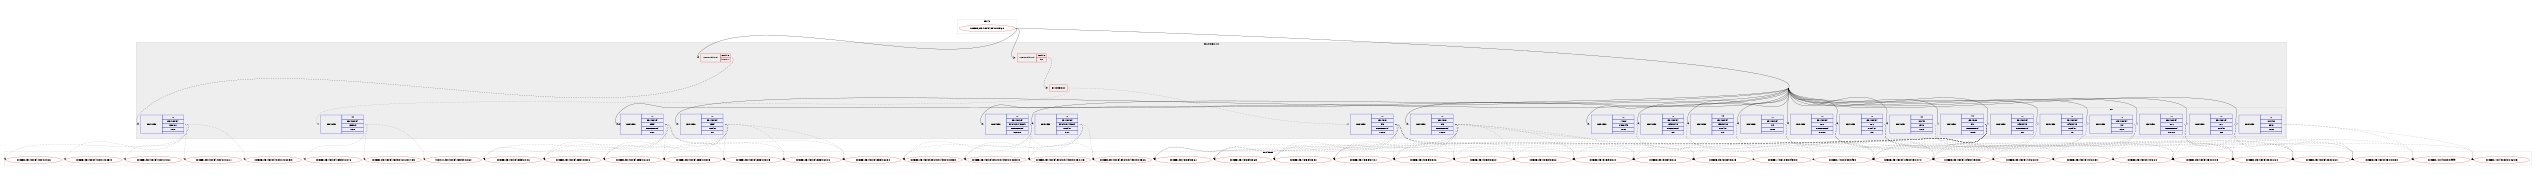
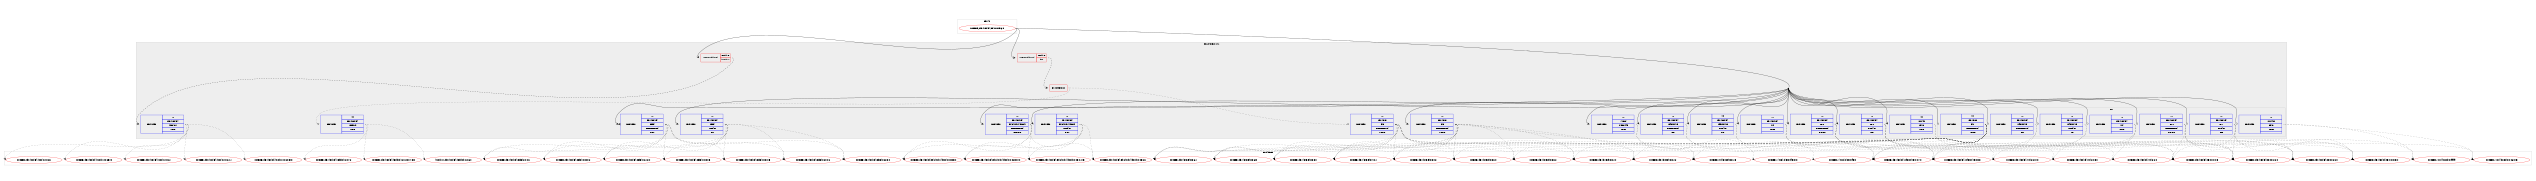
  digraph {
    compound=true
    concentrate=true
    fontname=Helvetica
    fontsize=10
    newrank=true
    rankdir=TB
    ranksep=1.5
    node [color=red fontname=Helvetica fontsize=10]
    edge [arrowhead=vee headport=w style=dotted tailport=e weight=100]
    n1 [label="portage://dev-haskell/cairo-0.13.6.1" width=4]
    n2 [color=blue label=<<TABLE BORDER="0" CELLBORDER="1" CELLSPACING="0" CELLPADDING="4" WIDTH="220"><TR><TD ROWSPAN="6" CELLPADDING="30">pack_dep</TD></TR><TR><TD WIDTH="110">no</TD></TR><TR><TD>dev-haskell</TD></TR><TR><TD>haddock</TD></TR><TR><TD>none</TD></TR><TR><TD></TD></TR></TABLE>> shape=none]
    n3 [color=blue label=<<TABLE BORDER="0" CELLBORDER="1" CELLSPACING="0" CELLPADDING="4" WIDTH="220"><TR><TD ROWSPAN="6" CELLPADDING="30">pack_dep</TD></TR><TR><TD WIDTH="110">no</TD></TR><TR><TD>dev-lang</TD></TR><TR><TD>ghc</TD></TR><TR><TD>greaterequal</TD></TR><TR><TD>7.10.2</TD></TR></TABLE>> shape=none]
    n4 [label=<<TABLE BORDER="0" CELLBORDER="1" CELLSPACING="0" CELLPADDING="4"><TR><TD CELLPADDING="10">any_of_group</TD></TR></TABLE>> shape=none]
    n5 [label=<<TABLE BORDER="0" CELLBORDER="1" CELLSPACING="0" CELLPADDING="4"><TR><TD ROWSPAN="3" CELLPADDING="10">use_conditional</TD></TR><TR><TD>positive</TD></TR><TR><TD>doc</TD></TR></TABLE>> shape=none]
    n6 [color=blue label=<<TABLE BORDER="0" CELLBORDER="1" CELLSPACING="0" CELLPADDING="4" WIDTH="220"><TR><TD ROWSPAN="6" CELLPADDING="30">pack_dep</TD></TR><TR><TD WIDTH="110">no</TD></TR><TR><TD>dev-haskell</TD></TR><TR><TD>hscolour</TD></TR><TR><TD>none</TD></TR><TR><TD></TD></TR></TABLE>> shape=none]
    n7 [label=<<TABLE BORDER="0" CELLBORDER="1" CELLSPACING="0" CELLPADDING="4"><TR><TD ROWSPAN="3" CELLPADDING="10">use_conditional</TD></TR><TR><TD>positive</TD></TR><TR><TD>hscolour</TD></TR></TABLE>> shape=none]
    n8 [color=blue label=<<TABLE BORDER="0" CELLBORDER="1" CELLSPACING="0" CELLPADDING="4" WIDTH="220"><TR><TD ROWSPAN="6" CELLPADDING="30">pack_dep</TD></TR><TR><TD WIDTH="110">no</TD></TR><TR><TD>dev-haskell</TD></TR><TR><TD>cabal</TD></TR><TR><TD>greaterequal</TD></TR><TR><TD>1.24</TD></TR></TABLE>> shape=none]
    n9 [color=blue label=<<TABLE BORDER="0" CELLBORDER="1" CELLSPACING="0" CELLPADDING="4" WIDTH="220"><TR><TD ROWSPAN="6" CELLPADDING="30">pack_dep</TD></TR><TR><TD WIDTH="110">no</TD></TR><TR><TD>dev-haskell</TD></TR><TR><TD>cabal</TD></TR><TR><TD>smaller</TD></TR><TR><TD>3.1</TD></TR></TABLE>> shape=none]
    n10 [color=blue label=<<TABLE BORDER="0" CELLBORDER="1" CELLSPACING="0" CELLPADDING="4" WIDTH="220"><TR><TD ROWSPAN="6" CELLPADDING="30">pack_dep</TD></TR><TR><TD WIDTH="110">no</TD></TR><TR><TD>dev-haskell</TD></TR><TR><TD>gtk2hs-buildtools</TD></TR><TR><TD>greaterequal</TD></TR><TR><TD>0.13.2.0</TD></TR></TABLE>> shape=none]
    n11 [color=blue label=<<TABLE BORDER="0" CELLBORDER="1" CELLSPACING="0" CELLPADDING="4" WIDTH="220"><TR><TD ROWSPAN="6" CELLPADDING="30">pack_dep</TD></TR><TR><TD WIDTH="110">no</TD></TR><TR><TD>dev-haskell</TD></TR><TR><TD>gtk2hs-buildtools</TD></TR><TR><TD>smaller</TD></TR><TR><TD>0.14</TD></TR></TABLE>> shape=none]
    n12 [color=blue label=<<TABLE BORDER="0" CELLBORDER="1" CELLSPACING="0" CELLPADDING="4" WIDTH="220"><TR><TD ROWSPAN="6" CELLPADDING="30">pack_dep</TD></TR><TR><TD WIDTH="110">no</TD></TR><TR><TD>dev-haskell</TD></TR><TR><TD>text</TD></TR><TR><TD>greaterequal</TD></TR><TR><TD>1.0.0.0</TD></TR></TABLE>> shape=none]
    n13 [color=blue label=<<TABLE BORDER="0" CELLBORDER="1" CELLSPACING="0" CELLPADDING="4" WIDTH="220"><TR><TD ROWSPAN="6" CELLPADDING="30">pack_dep</TD></TR><TR><TD WIDTH="110">no</TD></TR><TR><TD>dev-haskell</TD></TR><TR><TD>mtl</TD></TR><TR><TD>none</TD></TR><TR><TD></TD></TR></TABLE>> shape=none]
    n14 [color=blue label=<<TABLE BORDER="0" CELLBORDER="1" CELLSPACING="0" CELLPADDING="4" WIDTH="220"><TR><TD ROWSPAN="6" CELLPADDING="30">pack_dep</TD></TR><TR><TD WIDTH="110">no</TD></TR><TR><TD>dev-haskell</TD></TR><TR><TD>text</TD></TR><TR><TD>smaller</TD></TR><TR><TD>1.3</TD></TR></TABLE>> shape=none]
    n15 [color=blue label=<<TABLE BORDER="0" CELLBORDER="1" CELLSPACING="0" CELLPADDING="4" WIDTH="220"><TR><TD ROWSPAN="6" CELLPADDING="30">pack_dep</TD></TR><TR><TD WIDTH="110">no</TD></TR><TR><TD>dev-haskell</TD></TR><TR><TD>utf8-string</TD></TR><TR><TD>greaterequal</TD></TR><TR><TD>0.2</TD></TR></TABLE>> shape=none]
    n16 [color=blue label=<<TABLE BORDER="0" CELLBORDER="1" CELLSPACING="0" CELLPADDING="4" WIDTH="220"><TR><TD ROWSPAN="6" CELLPADDING="30">pack_dep</TD></TR><TR><TD WIDTH="110">no</TD></TR><TR><TD>dev-haskell</TD></TR><TR><TD>utf8-string</TD></TR><TR><TD>smaller</TD></TR><TR><TD>1.1</TD></TR></TABLE>> shape=none]
    n17 [color=blue label=<<TABLE BORDER="0" CELLBORDER="1" CELLSPACING="0" CELLPADDING="4" WIDTH="220"><TR><TD ROWSPAN="6" CELLPADDING="30">pack_dep</TD></TR><TR><TD WIDTH="110">no</TD></TR><TR><TD>dev-lang</TD></TR><TR><TD>ghc</TD></TR><TR><TD>greaterequal</TD></TR><TR><TD>7.10.1</TD></TR></TABLE>> shape=none]
    n18 [color=blue label=<<TABLE BORDER="0" CELLBORDER="1" CELLSPACING="0" CELLPADDING="4" WIDTH="220"><TR><TD ROWSPAN="6" CELLPADDING="30">pack_dep</TD></TR><TR><TD WIDTH="110">no</TD></TR><TR><TD>virtual</TD></TR><TR><TD>pkgconfig</TD></TR><TR><TD>none</TD></TR><TR><TD></TD></TR></TABLE>> shape=none]
    n19 [color=blue label=<<TABLE BORDER="0" CELLBORDER="1" CELLSPACING="0" CELLPADDING="4" WIDTH="220"><TR><TD ROWSPAN="6" CELLPADDING="30">pack_dep</TD></TR><TR><TD WIDTH="110">no</TD></TR><TR><TD>x11-libs</TD></TR><TR><TD>cairo</TD></TR><TR><TD>none</TD></TR><TR><TD></TD></TR></TABLE>> shape=none]
    n20 [color=blue label=<<TABLE BORDER="0" CELLBORDER="1" CELLSPACING="0" CELLPADDING="4" WIDTH="220"><TR><TD ROWSPAN="6" CELLPADDING="30">pack_dep</TD></TR><TR><TD WIDTH="110">no</TD></TR><TR><TD>dev-haskell</TD></TR><TR><TD>utf8-string</TD></TR><TR><TD>greaterequal</TD></TR><TR><TD>0.2</TD></TR></TABLE>> shape=none]
    n21 [color=blue label=<<TABLE BORDER="0" CELLBORDER="1" CELLSPACING="0" CELLPADDING="4" WIDTH="220"><TR><TD ROWSPAN="6" CELLPADDING="30">pack_dep</TD></TR><TR><TD WIDTH="110">no</TD></TR><TR><TD>dev-haskell</TD></TR><TR><TD>mtl</TD></TR><TR><TD>none</TD></TR><TR><TD></TD></TR></TABLE>> shape=none]
    n22 [color=blue label=<<TABLE BORDER="0" CELLBORDER="1" CELLSPACING="0" CELLPADDING="4" WIDTH="220"><TR><TD ROWSPAN="6" CELLPADDING="30">pack_dep</TD></TR><TR><TD WIDTH="110">no</TD></TR><TR><TD>dev-haskell</TD></TR><TR><TD>text</TD></TR><TR><TD>greaterequal</TD></TR><TR><TD>1.0.0.0</TD></TR></TABLE>> shape=none]
    n23 [color=blue label=<<TABLE BORDER="0" CELLBORDER="1" CELLSPACING="0" CELLPADDING="4" WIDTH="220"><TR><TD ROWSPAN="6" CELLPADDING="30">pack_dep</TD></TR><TR><TD WIDTH="110">no</TD></TR><TR><TD>dev-haskell</TD></TR><TR><TD>text</TD></TR><TR><TD>smaller</TD></TR><TR><TD>1.3</TD></TR></TABLE>> shape=none]
    n24 [color=blue label=<<TABLE BORDER="0" CELLBORDER="1" CELLSPACING="0" CELLPADDING="4" WIDTH="220"><TR><TD ROWSPAN="6" CELLPADDING="30">pack_dep</TD></TR><TR><TD WIDTH="110">no</TD></TR><TR><TD>dev-haskell</TD></TR><TR><TD>utf8-string</TD></TR><TR><TD>smaller</TD></TR><TR><TD>1.1</TD></TR></TABLE>> shape=none]
    n25 [color=blue label=<<TABLE BORDER="0" CELLBORDER="1" CELLSPACING="0" CELLPADDING="4" WIDTH="220"><TR><TD ROWSPAN="6" CELLPADDING="30">pack_dep</TD></TR><TR><TD WIDTH="110">no</TD></TR><TR><TD>dev-lang</TD></TR><TR><TD>ghc</TD></TR><TR><TD>greaterequal</TD></TR><TR><TD>7.10.1</TD></TR></TABLE>> shape=none]
    n26 [color=blue label=<<TABLE BORDER="0" CELLBORDER="1" CELLSPACING="0" CELLPADDING="4" WIDTH="220"><TR><TD ROWSPAN="6" CELLPADDING="30">pack_dep</TD></TR><TR><TD WIDTH="110">no</TD></TR><TR><TD>x11-libs</TD></TR><TR><TD>cairo</TD></TR><TR><TD>none</TD></TR><TR><TD></TD></TR></TABLE>> shape=none]
    n27 [label="portage://dev-haskell/haddock-2.17.2" width=4]
    n28 [label="hscolour://dev-haskell/haddock-2.16.1" width=4]
    n29 [label="portage://dev-haskell/haddock-2.14.3.0.7.8.3" width=4]
    n30 [label="portage://dev-lang/ghc-8.8.1" width=4]
    n31 [label="portage://dev-lang/ghc-8.6.5" width=4]
    n32 [label="portage://dev-lang/ghc-8.6.4" width=4]
-   n33 [label="portage://dev-lang/ghc-8.4.3" width=4]
+   n33 [label="portage://mtl-lang/ghc-8.4.3" width=4]
    n34 [label="portage://dev-lang/ghc-8.4.2" width=4]
    n35 [label="portage://dev-lang/ghc-8.4.1" width=4]
    n36 [label="portage://dev-lang/ghc-8.2.2" width=4]
    n37 [label="portage://dev-lang/ghc-8.2.1" width=4]
    n38 [label="portage://dev-lang/ghc-8.0.2" width=4]
    n39 [label="portage://dev-lang/ghc-7.8.4" width=4]
    n40 [label="portage://dev-haskell/hscolour-1.24.4" width=4]
    n41 [label="portage://dev-haskell/hscolour-1.24" width=4]
    n42 [label="portage://dev-haskell/hscolour-1.23-r1" width=4]
    n43 [label="portage://dev-haskell/hscolour-1.22" width=4]
    n44 [label="portage://dev-haskell/hscolour-1.20.3-r1" width=4]
    n45 [label="portage://dev-haskell/cabal-2.0.0.2" width=4]
    n46 [label="portage://dev-haskell/cabal-1.24.2.0" width=4]
    n47 [label="portage://dev-haskell/cabal-1.22.8.0" width=4]
    n48 [label="portage://dev-haskell/cabal-1.20.0.2" width=4]
    n49 [label="portage://dev-haskell/cabal-1.18.1.5" width=4]
    n50 [label="portage://dev-haskell/cabal-1.18.1.3" width=4]
    n51 [label="portage://dev-haskell/cabal-1.18.1.2" width=4]
    n52 [label="portage://dev-haskell/gtk2hs-buildtools-0.13.5.1" width=4]
    n53 [label="portage://dev-haskell/gtk2hs-buildtools-0.13.2.2" width=4]
    n54 [label="portage://dev-haskell/gtk2hs-buildtools-0.13.0.4-r3" width=4]
    n55 [label="portage://dev-haskell/gtk2hs-buildtools-0.12.5.1-r1" width=4]
    n56 [label="portage://dev-haskell/mtl-2.2.1-r1" width=4]
    n57 [label="portage://dev-haskell/mtl-2.2.1" width=4]
    n58 [label="portage://dev-haskell/mtl-2.1.3.1" width=4]
    n59 [label="portage://dev-haskell/text-1.2.2.1" width=4]
    n60 [label="portage://dev-haskell/text-1.2.2.0" width=4]
    n61 [label="portage://dev-haskell/text-1.1.1.3" width=4]
    n62 [label="portage://dev-haskell/text-0.11.3.1" width=4]
    n63 [label="portage://dev-haskell/utf8-string-1.0.7.1" width=4]
    n64 [label="portage://dev-haskell/utf8-string-0.3.8" width=4]
    n65 [label="portage://virtual/pkgconfig-1" width=4]
    n66 [label="portage://virtual/pkgconfig-0-r1" width=4]
    n67 [label="portage://x11-libs/cairo-9999" width=4]
    n68 [label="portage://x11-libs/cairo-1.16.0-r3" width=4]
    subgraph cluster_1 {
      color=gray
      label=<<i>ebuild</i>>
      rank=same
      n1
    }
    subgraph cluster_2 {
      color=gray
      label=<<i>dependencies</i>>
      subgraph cluster_3 {
        color=gray
        fillcolor="#eeeeee"
        label=<<i>compile</i>>
        style=filled
        subgraph sub_4 {
          color=gray
          fillcolor="#eeeeee"
          label=<<i>compile</i>>
          style=filled
          n5
          subgraph sub_5 {
            color=gray
            fillcolor="#eeeeee"
            label=<<i>compile</i>>
            style=filled
            n4
            subgraph sub_6 {
              color=gray
              fillcolor="#eeeeee"
              label=<<i>compile</i>>
              style=filled
              n2
            }
            subgraph sub_7 {
              color=gray
              fillcolor="#eeeeee"
              label=<<i>compile</i>>
              style=filled
              n3
            }
          }
        }
        subgraph sub_8 {
          color=gray
          fillcolor="#eeeeee"
          label=<<i>compile</i>>
          style=filled
          n7
          subgraph sub_9 {
            color=gray
            fillcolor="#eeeeee"
            label=<<i>compile</i>>
            style=filled
            n6
          }
        }
        subgraph sub_10 {
          color=gray
          fillcolor="#eeeeee"
          label=<<i>compile</i>>
          style=filled
          n8
        }
        subgraph sub_11 {
          color=gray
          fillcolor="#eeeeee"
          label=<<i>compile</i>>
          style=filled
          n9
        }
        subgraph sub_12 {
          color=gray
          fillcolor="#eeeeee"
          label=<<i>compile</i>>
          style=filled
          n10
        }
        subgraph sub_13 {
          color=gray
          fillcolor="#eeeeee"
          label=<<i>compile</i>>
          style=filled
          n11
        }
        subgraph sub_14 {
          color=gray
          fillcolor="#eeeeee"
          label=<<i>compile</i>>
          style=filled
          n12
        }
        subgraph sub_15 {
          color=gray
          fillcolor="#eeeeee"
          label=<<i>compile</i>>
          style=filled
          n13
        }
        subgraph sub_16 {
          color=gray
          fillcolor="#eeeeee"
          label=<<i>compile</i>>
          style=filled
          n14
        }
        subgraph sub_17 {
          color=gray
          fillcolor="#eeeeee"
          label=<<i>compile</i>>
          style=filled
          n15
        }
        subgraph sub_18 {
          color=gray
          fillcolor="#eeeeee"
          label=<<i>compile</i>>
          style=filled
          n16
        }
        subgraph sub_19 {
          color=gray
          fillcolor="#eeeeee"
          label=<<i>compile</i>>
          style=filled
          n17
        }
        subgraph sub_20 {
          color=gray
          fillcolor="#eeeeee"
          label=<<i>compile</i>>
          style=filled
          n18
        }
        subgraph sub_21 {
          color=gray
          fillcolor="#eeeeee"
          label=<<i>compile</i>>
          style=filled
          n19
        }
      }
      subgraph cluster_22 {
        color=gray
        fillcolor="#eeeeee"
        label=<<i>compile and run</i>>
        style=filled
      }
      subgraph cluster_23 {
        color=gray
        fillcolor="#eeeeee"
        label=<<i>run</i>>
        style=filled
        subgraph sub_24 {
          color=gray
          fillcolor="#eeeeee"
          label=<<i>run</i>>
          style=filled
          n20
        }
        subgraph sub_25 {
          color=gray
          fillcolor="#eeeeee"
          label=<<i>run</i>>
          style=filled
          n21
        }
        subgraph sub_26 {
          color=gray
          fillcolor="#eeeeee"
          label=<<i>run</i>>
          style=filled
          n22
        }
        subgraph sub_27 {
          color=gray
          fillcolor="#eeeeee"
          label=<<i>run</i>>
          style=filled
          n23
        }
        subgraph sub_28 {
          color=gray
          fillcolor="#eeeeee"
          label=<<i>run</i>>
          style=filled
          n24
        }
        subgraph sub_29 {
          color=gray
          fillcolor="#eeeeee"
          label=<<i>run</i>>
          style=filled
          n25
        }
        subgraph sub_30 {
          color=gray
          fillcolor="#eeeeee"
          label=<<i>run</i>>
          style=filled
          n26
        }
      }
    }
    subgraph cluster_31 {
      color=gray
      label=<<i>candidates</i>>
      rank=same
      subgraph sub_32 {
        color=black
        label=<<i>candidates</i>>
        nodesep=1
        rank=same
        n27
        n28
        n29
      }
      subgraph sub_33 {
        color=black
        label=<<i>candidates</i>>
        nodesep=1
        rank=same
        n30
        n31
        n32
        n33
        n34
        n35
        n36
        n37
        n38
        n39
      }
      subgraph sub_34 {
        color=black
        label=<<i>candidates</i>>
        nodesep=1
        rank=same
        n40
        n41
        n42
        n43
        n44
      }
      subgraph sub_35 {
        color=black
        label=<<i>candidates</i>>
        nodesep=1
        rank=same
        n45
        n46
        n47
        n48
        n49
        n50
        n51
      }
      subgraph sub_36 {
        color=black
        label=<<i>candidates</i>>
        nodesep=1
        rank=same
        n45
        n46
        n47
        n48
        n49
        n50
        n51
      }
      subgraph sub_37 {
        color=black
        label=<<i>candidates</i>>
        nodesep=1
        rank=same
        n52
        n53
        n54
        n55
      }
      subgraph sub_38 {
        color=black
        label=<<i>candidates</i>>
        nodesep=1
        rank=same
        n52
        n53
        n54
        n55
      }
      subgraph sub_39 {
        color=black
        label=<<i>candidates</i>>
        nodesep=1
        rank=same
        n56
        n57
        n58
      }
      subgraph sub_40 {
        color=black
        label=<<i>candidates</i>>
        nodesep=1
        rank=same
        n59
        n60
        n61
        n62
      }
      subgraph sub_41 {
        color=black
        label=<<i>candidates</i>>
        nodesep=1
        rank=same
        n59
        n60
        n61
        n62
      }
      subgraph sub_42 {
        color=black
        label=<<i>candidates</i>>
        nodesep=1
        rank=same
        n63
        n64
      }
      subgraph sub_43 {
        color=black
        label=<<i>candidates</i>>
        nodesep=1
        rank=same
        n63
        n64
      }
      subgraph sub_44 {
        color=black
        label=<<i>candidates</i>>
        nodesep=1
        rank=same
        n30
        n31
        n32
        n33
        n34
        n35
        n36
        n37
        n38
        n39
      }
      subgraph sub_45 {
        color=black
        label=<<i>candidates</i>>
        nodesep=1
        rank=same
        n65
        n66
      }
      subgraph sub_46 {
        color=black
        label=<<i>candidates</i>>
        nodesep=1
        rank=same
        n67
        n68
      }
      subgraph sub_47 {
        color=black
        label=<<i>candidates</i>>
        nodesep=1
        rank=same
        n56
        n57
        n58
      }
      subgraph sub_48 {
        color=black
        label=<<i>candidates</i>>
        nodesep=1
        rank=same
        n59
        n60
        n61
        n62
      }
      subgraph sub_49 {
        color=black
        label=<<i>candidates</i>>
        nodesep=1
        rank=same
        n59
        n60
        n61
        n62
      }
      subgraph sub_50 {
        color=black
        label=<<i>candidates</i>>
        nodesep=1
        rank=same
        n63
        n64
      }
      subgraph sub_51 {
        color=black
        label=<<i>candidates</i>>
        nodesep=1
        rank=same
        n63
        n64
      }
      subgraph sub_52 {
        color=black
        label=<<i>candidates</i>>
        nodesep=1
        rank=same
        n30
        n31
        n32
        n33
        n34
        n35
        n36
        n37
        n38
        n39
      }
      subgraph sub_53 {
        color=black
        label=<<i>candidates</i>>
        nodesep=1
        rank=same
        n67
        n68
      }
    }
    n1 -> n5 [style=solid weight=20]
    n1 -> n7 [style=solid weight=20]
    n1 -> n8 [style=solid weight=20]
    n1 -> n9 [style=solid weight=20]
    n1 -> n10 [style=solid weight=20]
    n1 -> n11 [style=solid weight=20]
    n1 -> n12 [style=solid weight=20]
    n1 -> n13 [style=solid weight=20]
    n1 -> n14 [style=solid weight=20]
    n1 -> n15 [style=solid weight=20]
    n1 -> n16 [style=solid weight=20]
    n1 -> n17 [style=solid weight=20]
    n1 -> n18 [style=solid weight=20]
    n1 -> n19 [style=solid weight=20]
    n1 -> n20 [arrowhead=odot style=solid weight=20]
    n1 -> n21 [arrowhead=odot style=solid weight=20]
    n1 -> n22 [arrowhead=odot style=solid weight=20]
    n1 -> n23 [arrowhead=odot style=solid weight=20]
    n1 -> n24 [arrowhead=odot style=solid weight=20]
    n1 -> n25 [arrowhead=odot style=solid weight=20]
    n1 -> n26 [arrowhead=odot style=solid weight=20]
    n2 -> n27
    n2 -> n28
    n2 -> n29
    n3 -> n30
    n3 -> n31
    n3 -> n32
    n3 -> n33
    n3 -> n34
    n3 -> n35
    n3 -> n36
    n3 -> n37
    n3 -> n38
    n3 -> n39
    n4 -> n2 [arrowhead=oinv weight=20]
    n4 -> n3 [arrowhead=oinv weight=20]
    n5 -> n4 [style=dashed weight=20]
    n6 -> n40
    n6 -> n41
    n6 -> n42
    n6 -> n43
    n6 -> n44
    n7 -> n6 [style=dashed weight=20]
    n8 -> n45
    n8 -> n46
    n8 -> n47
    n8 -> n48
    n8 -> n49
    n8 -> n50
    n8 -> n51
    n9 -> n45
    n9 -> n46
    n9 -> n47
    n9 -> n48
    n9 -> n49
    n9 -> n50
    n9 -> n51
    n10 -> n52
    n10 -> n53
    n10 -> n54
    n10 -> n55
    n11 -> n52
    n11 -> n53
    n11 -> n54
    n11 -> n55
    n12 -> n59
    n12 -> n60
    n12 -> n61
    n12 -> n62
    n13 -> n56
    n13 -> n57
    n13 -> n58
    n14 -> n59
    n14 -> n60
    n14 -> n61
    n14 -> n62
    n15 -> n63
    n15 -> n64
    n16 -> n63
    n16 -> n64
    n17 -> n30
    n17 -> n31
    n17 -> n32
    n17 -> n33
    n17 -> n34
    n17 -> n35
    n17 -> n36
    n17 -> n37
    n17 -> n38
    n17 -> n39
    n18 -> n65
    n18 -> n66
    n19 -> n67
    n19 -> n68
    n20 -> n63
    n20 -> n64
    n21 -> n56
    n21 -> n57
    n21 -> n58
    n22 -> n59
    n22 -> n60
    n22 -> n61
    n22 -> n62
    n23 -> n59
    n23 -> n60
    n23 -> n61
    n23 -> n62
    n24 -> n63
    n24 -> n64
    n25 -> n30
    n25 -> n31
    n25 -> n32
    n25 -> n33
    n25 -> n34
    n25 -> n35
    n25 -> n36
    n25 -> n37
    n25 -> n38
    n25 -> n39
    n26 -> n67
    n26 -> n68
  }
